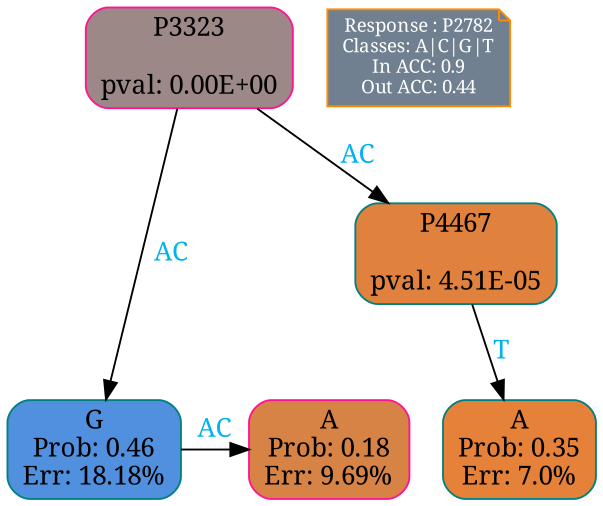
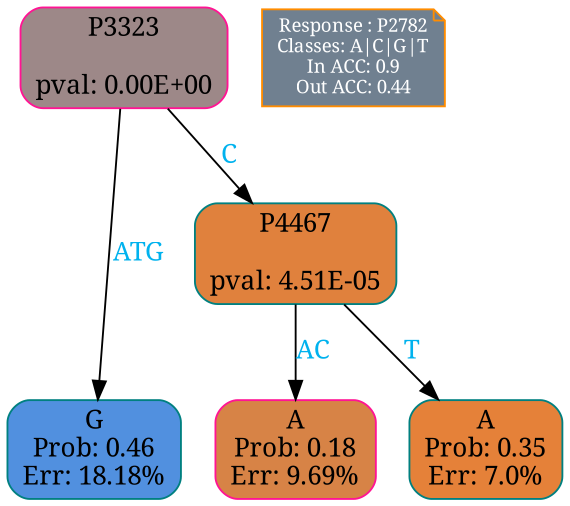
  digraph {
    fontname="Noto Serif"
    ranksep=equally
    splines=polylines
    node [color=teal fontname="Noto Serif" shape=box style="filled, rounded"]
    edge [fontcolor=deepskyblue2 fontname="Noto Serif"]
    n1 [fillcolor="#5190df" label="G\nProb: 0.46\nErr: 18.18%"]
    n2 [color=deeppink fillcolor="#d78346" label="A\nProb: 0.18\nErr: 9.69%"]
    n3 [fillcolor="#e58139" label="A\nProb: 0.35\nErr: 7.0%"]
    n4 [align=left color=darkorange fillcolor=slategray fontcolor=white fontsize=10 label="Response : P2782\nClasses: A|C|G|T\nIn ACC: 0.9\nOut ACC: 0.44\n" shape=note style=filled]
    n5 [color=deeppink fillcolor="#9d8888" label="P3323\n\npval: 0.00E+00"]
    n6 [fillcolor="#e0813d" label="P4467\n\npval: 4.51E-05"]
    subgraph sub_1 {
      rank=same
      n1
      n2
      n3
    }
    subgraph sub_2 {
      rank=same
      n4
      n5
    }
-   n5 -> n1 [label=AC]
-   n5 -> n6 [label=AC]
-   n1 -> n2 [label=AC]
+   n5 -> n1 [label=ATG]
+   n5 -> n6 [label=C]
+   n6 -> n2 [label=AC]
    n6 -> n3 [label=T]
  }
